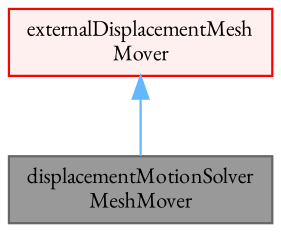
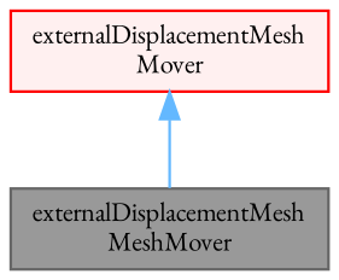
  digraph {
    fontname="EB Garamond"
    node [fontname="EB Garamond" fontsize=10 shape=box style=filled]
-   n1 [color=gray40 fillcolor=grey60 fontcolor=black height=0.2 label="displacementMotionSolver\lMeshMover" width=0.4]
+   n1 [color=gray40 fillcolor=grey60 fontcolor=black height=0.2 label="externalDisplacementMesh\lMeshMover" width=0.4]
    n2 [color=red fillcolor="#FFF0F0" height=0.2 label="externalDisplacementMesh\lMover" width=0.4]
    n2 -> n1 [color=steelblue1 dir=back fontname="EB Garamond" fontsize=10 labelfontname=Helvetica labelfontsize=10 style=solid]
  }
